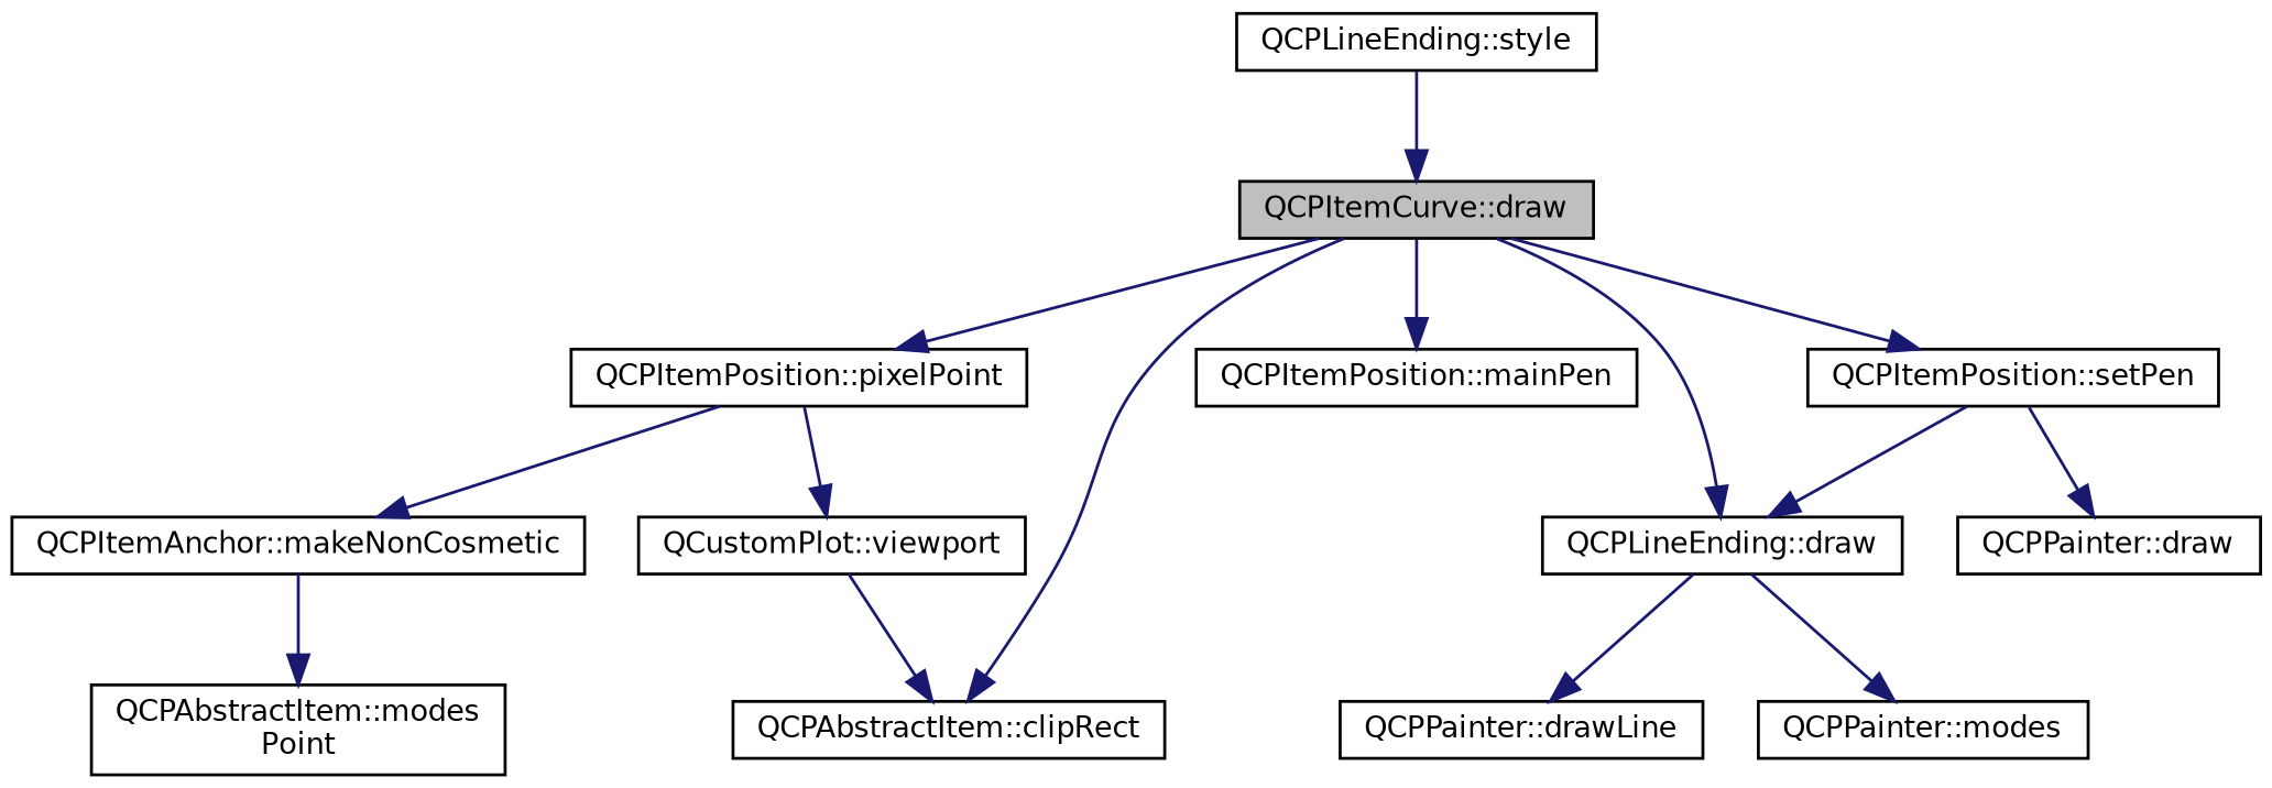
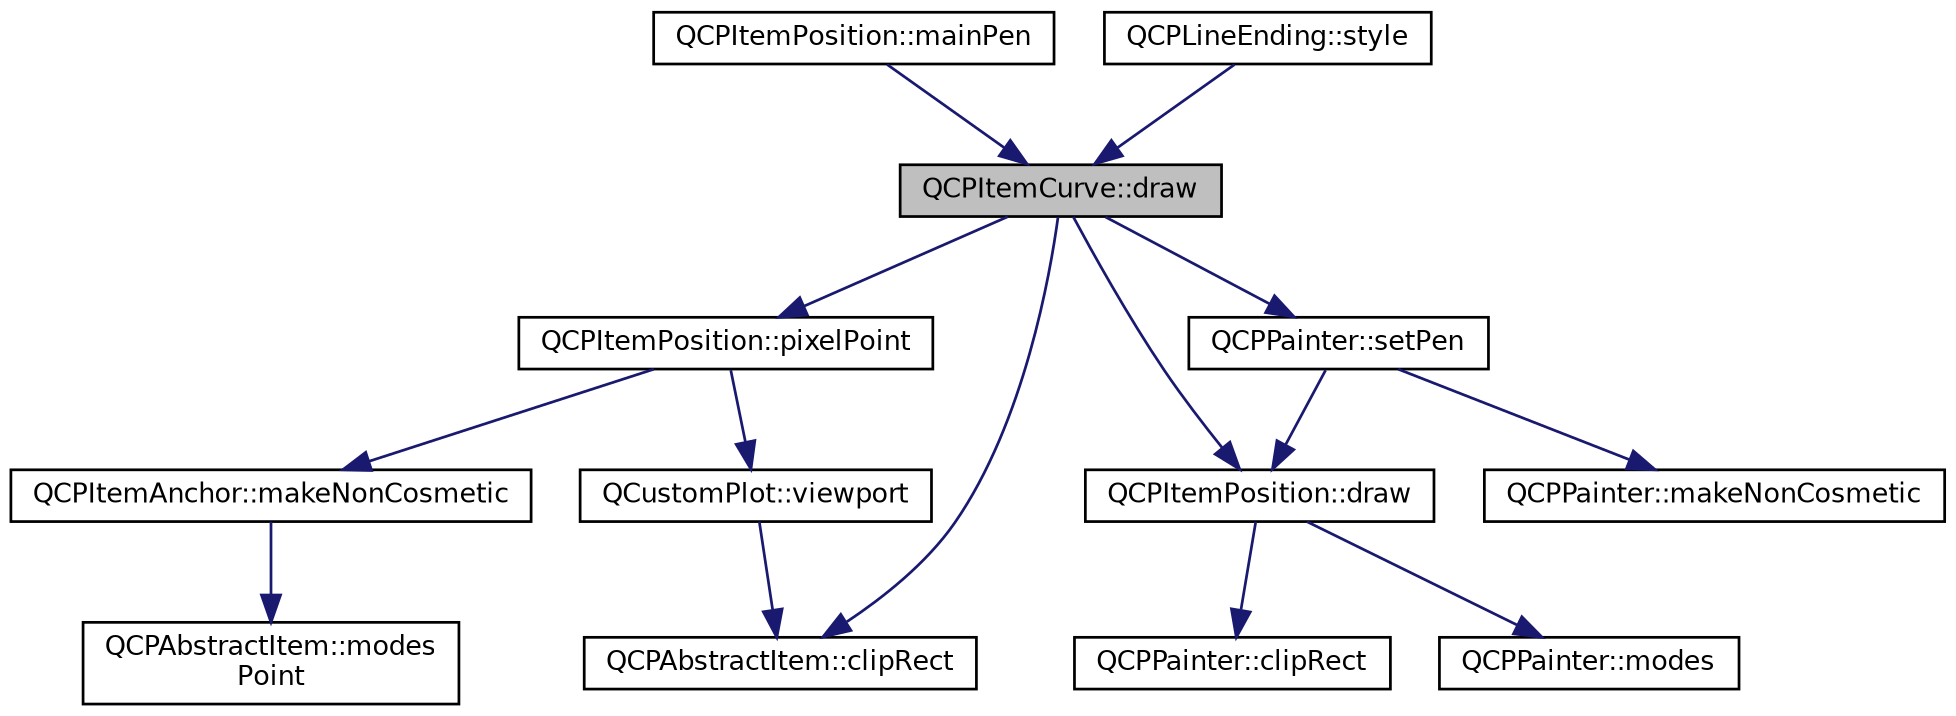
  digraph {
    rankdir=TB
    node [color=black fillcolor=white fontname=Helvetica fontsize=10 shape=record style=filled]
    edge [color=midnightblue fontname=Helvetica fontsize=10 labelfontname=Helvetica labelfontsize=10 style=solid]
    n1 [fillcolor=grey75 fontcolor=black height=0.2 label="QCPItemCurve::draw" width=0.4]
    n2 [height=0.2 label="QCPItemPosition::pixelPoint" width=0.4]
    n3 [height=0.2 label="QCPAbstractItem::clipRect" width=0.4]
    n4 [height=0.2 label="QCPItemPosition::mainPen" width=0.4]
-   n5 [height=0.2 label="QCPItemPosition::setPen" width=0.4]
-   n6 [height=0.2 label="QCPLineEnding::draw" width=0.4]
+   n5 [height=0.2 label="QCPPainter::setPen" width=0.4]
+   n6 [height=0.2 label="QCPItemPosition::draw" width=0.4]
    n7 [height=0.2 label="QCPItemAnchor::makeNonCosmetic" width=0.4]
    n8 [height=0.2 label="QCustomPlot::viewport" width=0.4]
-   n9 [height=0.2 label="QCPPainter::draw" width=0.4]
+   n9 [height=0.2 label="QCPPainter::makeNonCosmetic" width=0.4]
    n10 [height=0.2 label="QCPLineEnding::style" width=0.4]
-   n11 [height=0.2 label="QCPPainter::drawLine" width=0.4]
+   n11 [height=0.2 label="QCPPainter::clipRect" width=0.4]
    n12 [height=0.2 label="QCPPainter::modes" width=0.4]
    n13 [height=0.2 label="QCPAbstractItem::modes\lPoint" width=0.4]
    n1 -> n2
    n1 -> n3
-   n1 -> n4
+   n4 -> n1
    n1 -> n5
    n1 -> n6
    n2 -> n7
    n2 -> n8
    n5 -> n6
    n5 -> n9
    n6 -> n11
    n6 -> n12
    n7 -> n13
    n8 -> n3
    n10 -> n1
  }
